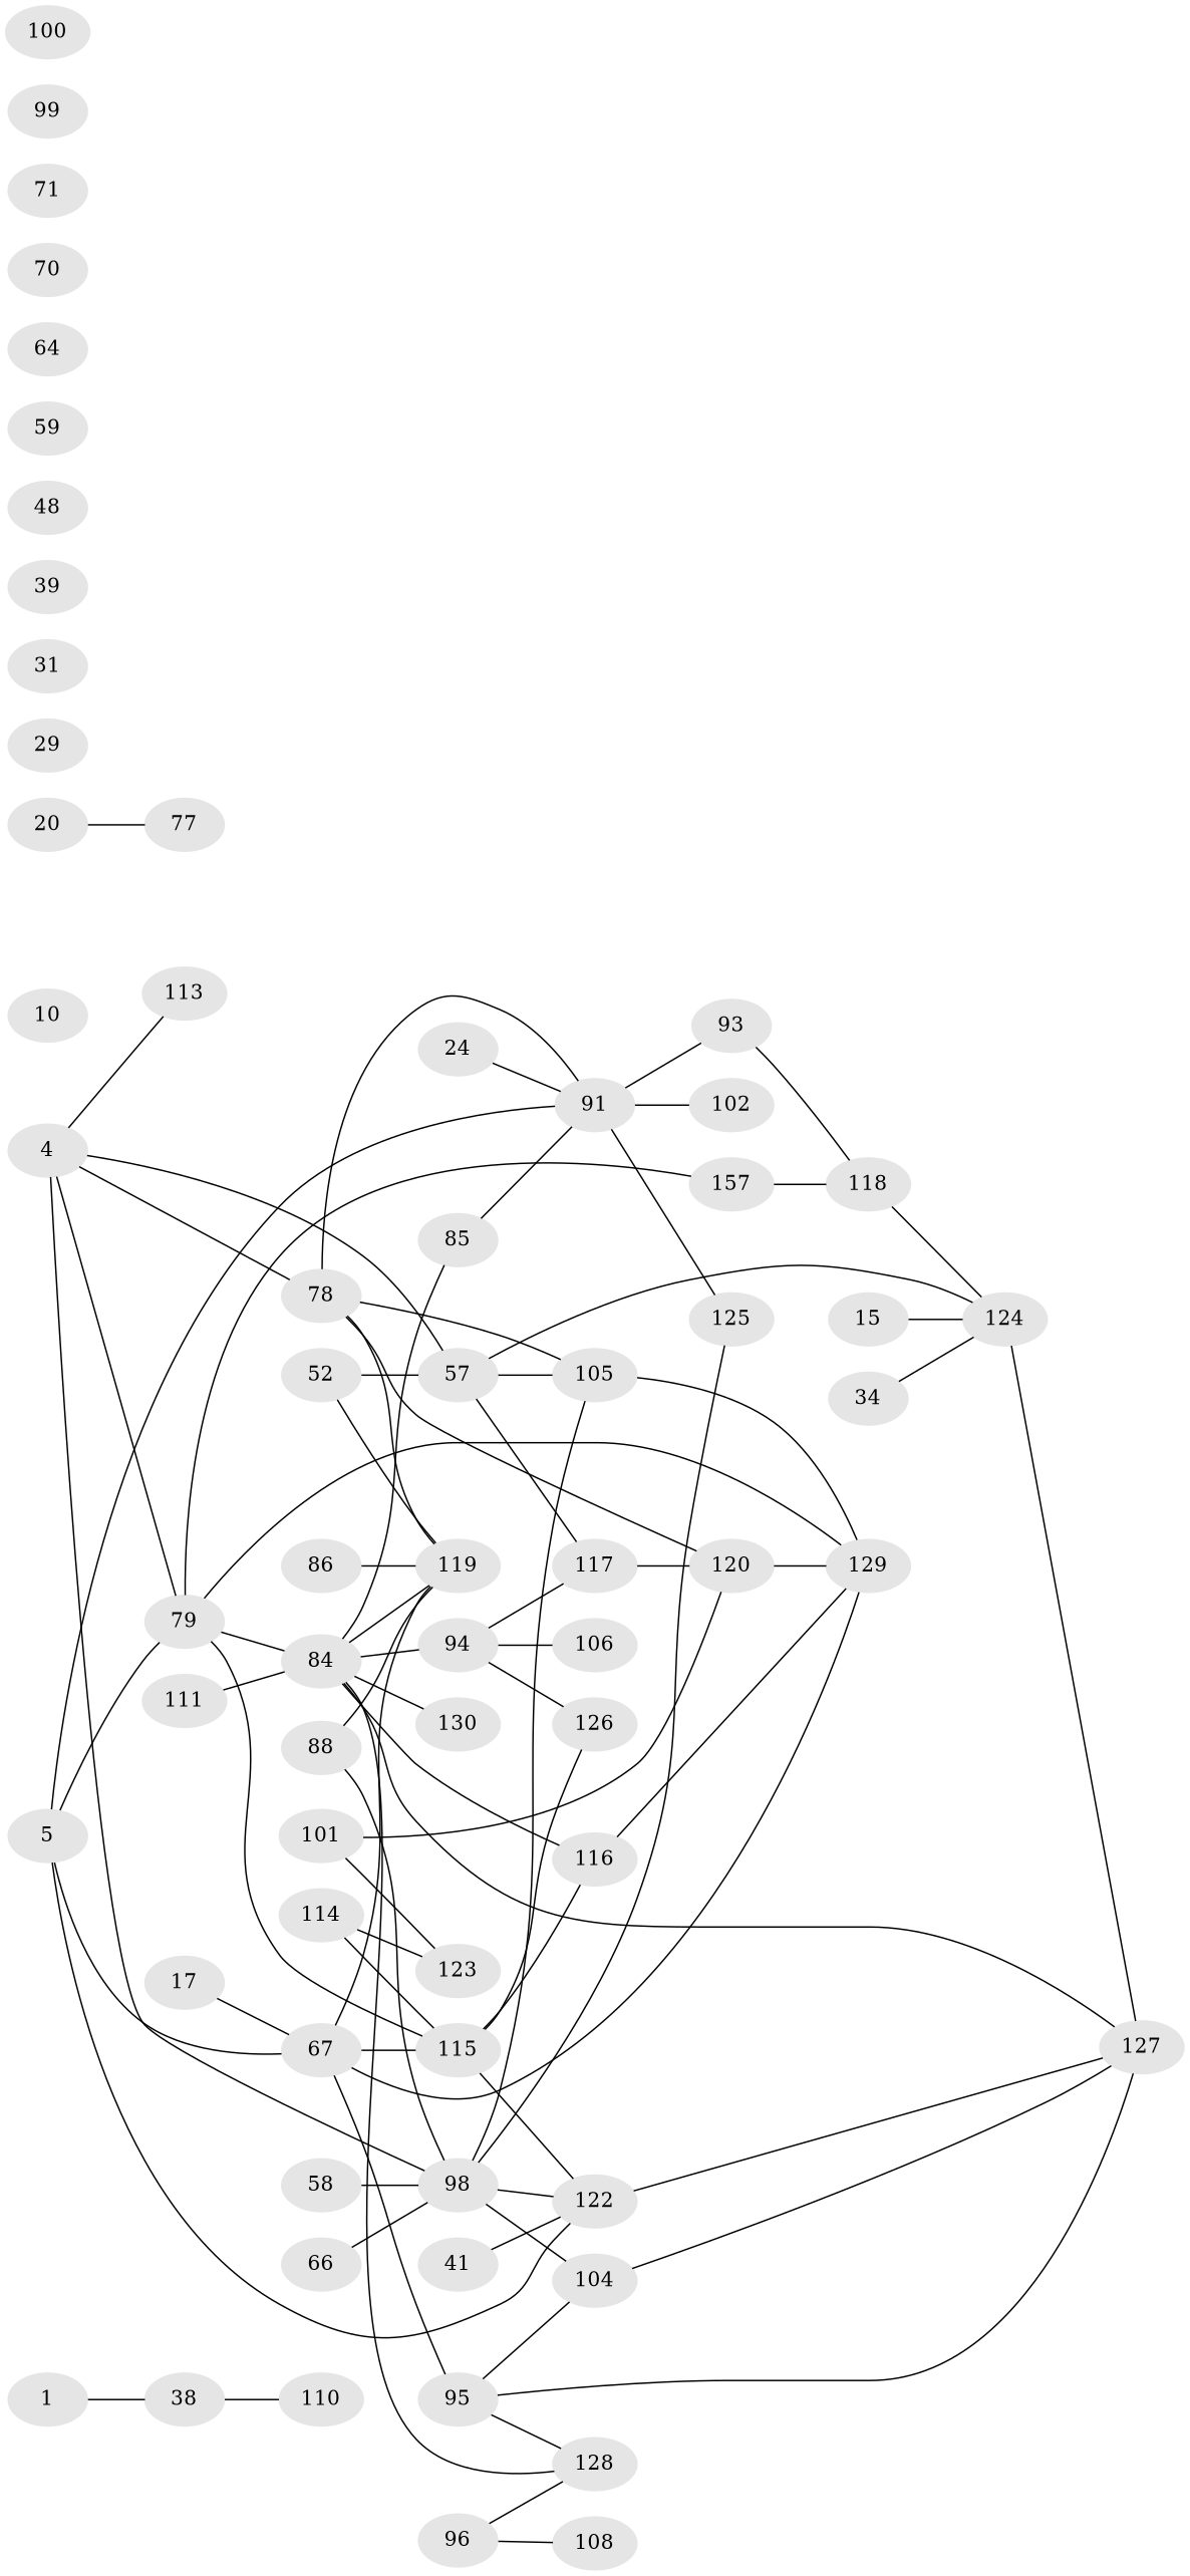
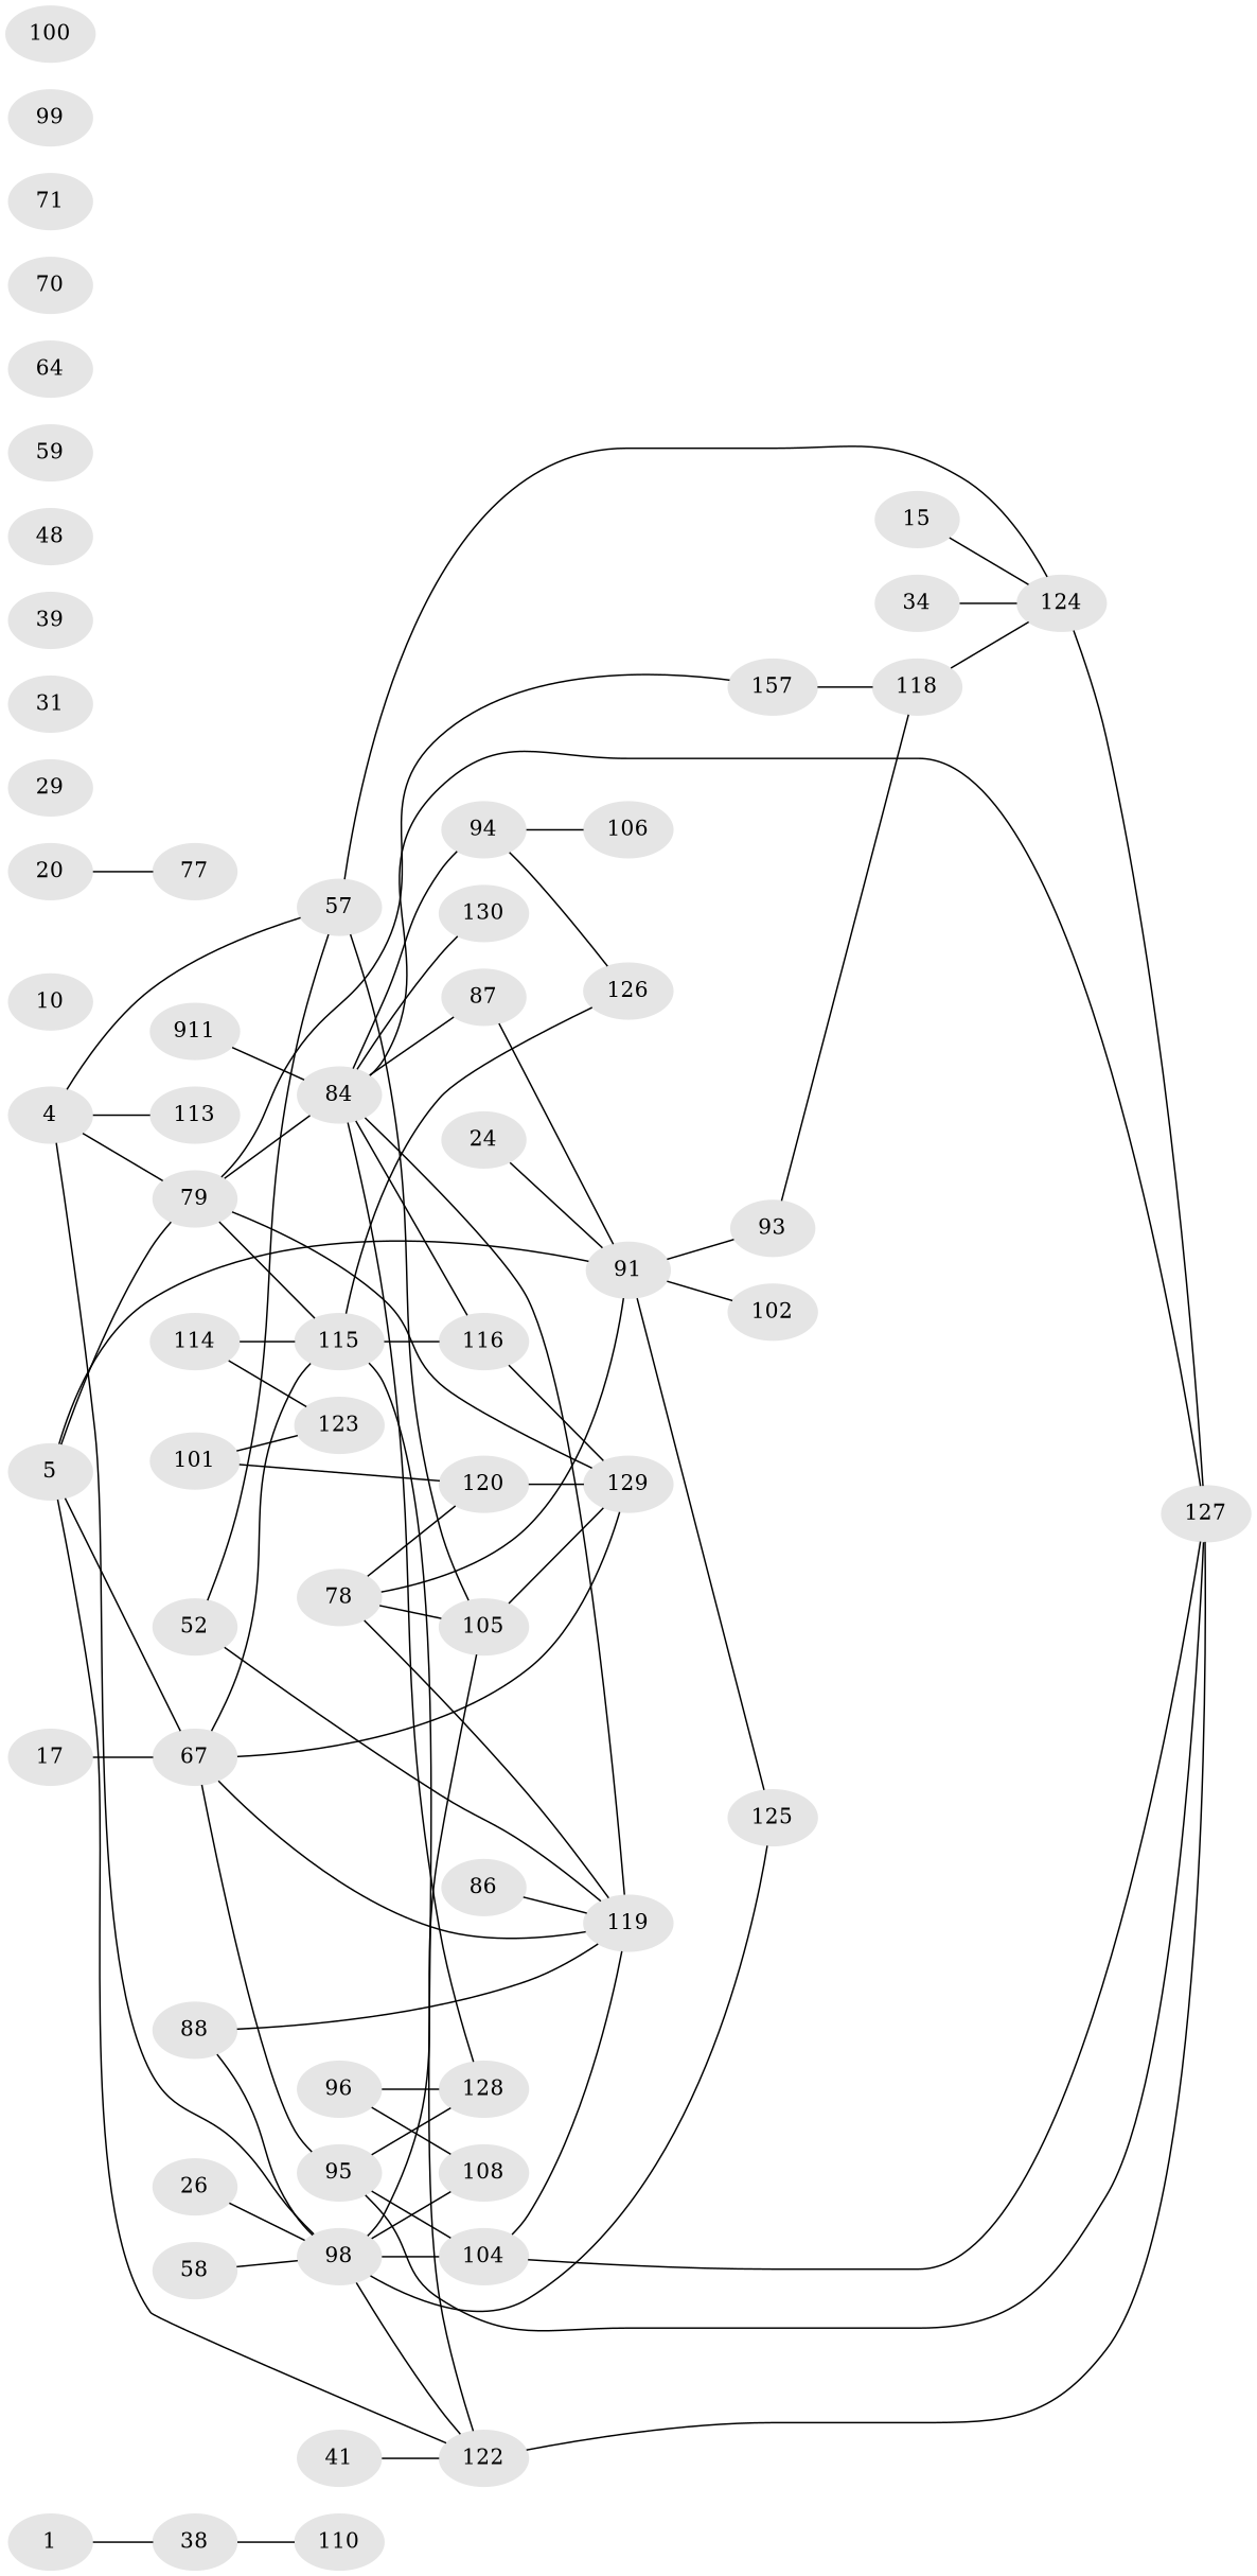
  graph {
    rankdir=LR
    node [color=gray90 style=filled]
    1
    38
    110
    57 [super="+35"]
    124 [super="+42+68+92"]
    105
-   117 [super="+56+25+76"]
    4
    78 [super="+19+65"]
    79 [super="+46"]
    98 [super="+75"]
    113
    91 [super="+69+74"]
    119 [super="+60+89+49+103"]
    120 [super="+22+55+90"]
    115 [super="+18+2+23+27+112"]
    129 [super="+6"]
    84 [super="+11+80+33"]
    n19 [label=157]
    122 [super="+36+121"]
    125
    104 [super="+82"]
    108
    67 [super="+43+37"]
    95 [super="+62+32"]
    5
    93 [super="+72"]
    102
    127 [super="+83+81"]
    10
    15
    17
    20
    77
    24
    29
    31
    34
    39
    41
    48
    52
    58
    59
    64
-   66
+   66 [label=26]
    128 [super="+53+109"]
    116 [super="+7"]
    126 [super="+50+73+97"]
    70
    71
-   87 [label=85]
+   87
    94
    130
    118
    106
    86
    88
    96 [super="+54"]
    99
    100
    101
    123
-   111
+   111 [label=911]
    114
    1 -- 38
    38 -- 110
    57 -- 124
    57 -- 105
-   57 -- 117
    124 -- 127
    105 -- 129
-   117 -- 120
    4 -- 57 [weight=2]
-   4 -- 78
    4 -- 79
    4 -- 98
    4 -- 113
    78 -- 105
    78 -- 91
    78 -- 119
    78 -- 120
    79 -- 115 [weight=2]
    79 -- 129
    79 -- 84 [weight=2]
    79 -- n19
    98 -- 105
    98 -- 122 [weight=2]
    98 -- 125
    98 -- 104 [weight=2]
+   98 -- 108
    91 -- 125
    91 -- 93 [weight=2]
    91 -- 102
    120 -- 129
    115 -- 122
    115 -- 116 [weight=2]
    115 -- 126
    84 -- 119 [weight=3]
    84 -- 127 [weight=2]
    84 -- 128
    84 -- 116
    84 -- 87
    84 -- 94
    84 -- 130
    n19 -- 118
    122 -- 127
+   104 -- 119 [weight=3]
    104 -- 127
    67 -- 119 [weight=2]
    67 -- 115
    67 -- 129
    67 -- 95
    95 -- 104 [weight=2]
    95 -- 127
    95 -- 128
    5 -- 79
    5 -- 91 [weight=2]
    5 -- 122
    5 -- 67 [weight=2]
    93 -- 118
    15 -- 124
    17 -- 67
    20 -- 77
    24 -- 91
    34 -- 124
    41 -- 122
    52 -- 57
    52 -- 119
    58 -- 98
    66 -- 98
    116 -- 129
    87 -- 91
-   94 -- 117
    94 -- 126
    94 -- 106
    118 -- 124
    86 -- 119
    88 -- 98
    88 -- 119
    96 -- 108
    96 -- 128
    101 -- 120
    101 -- 123
    111 -- 84 [weight=2]
    114 -- 115
    114 -- 123
  }
